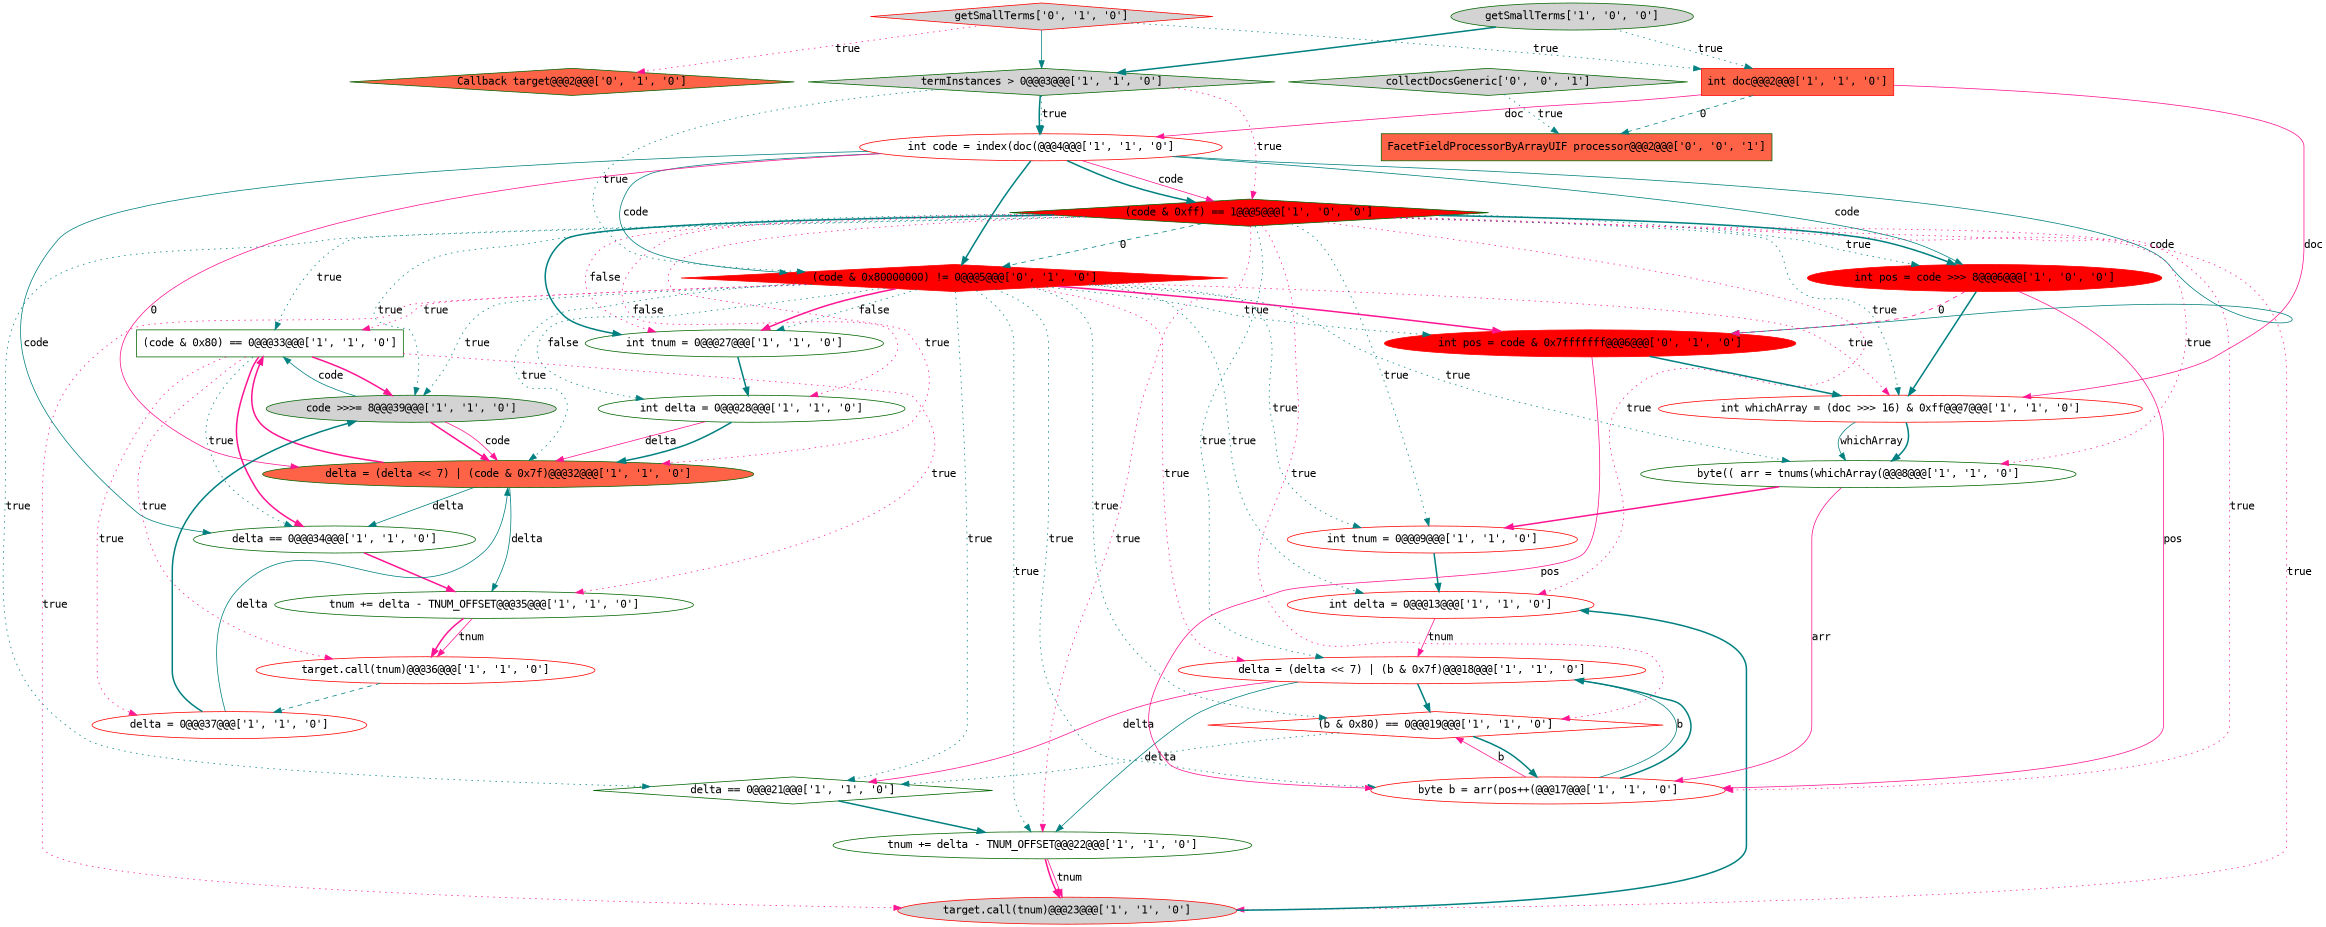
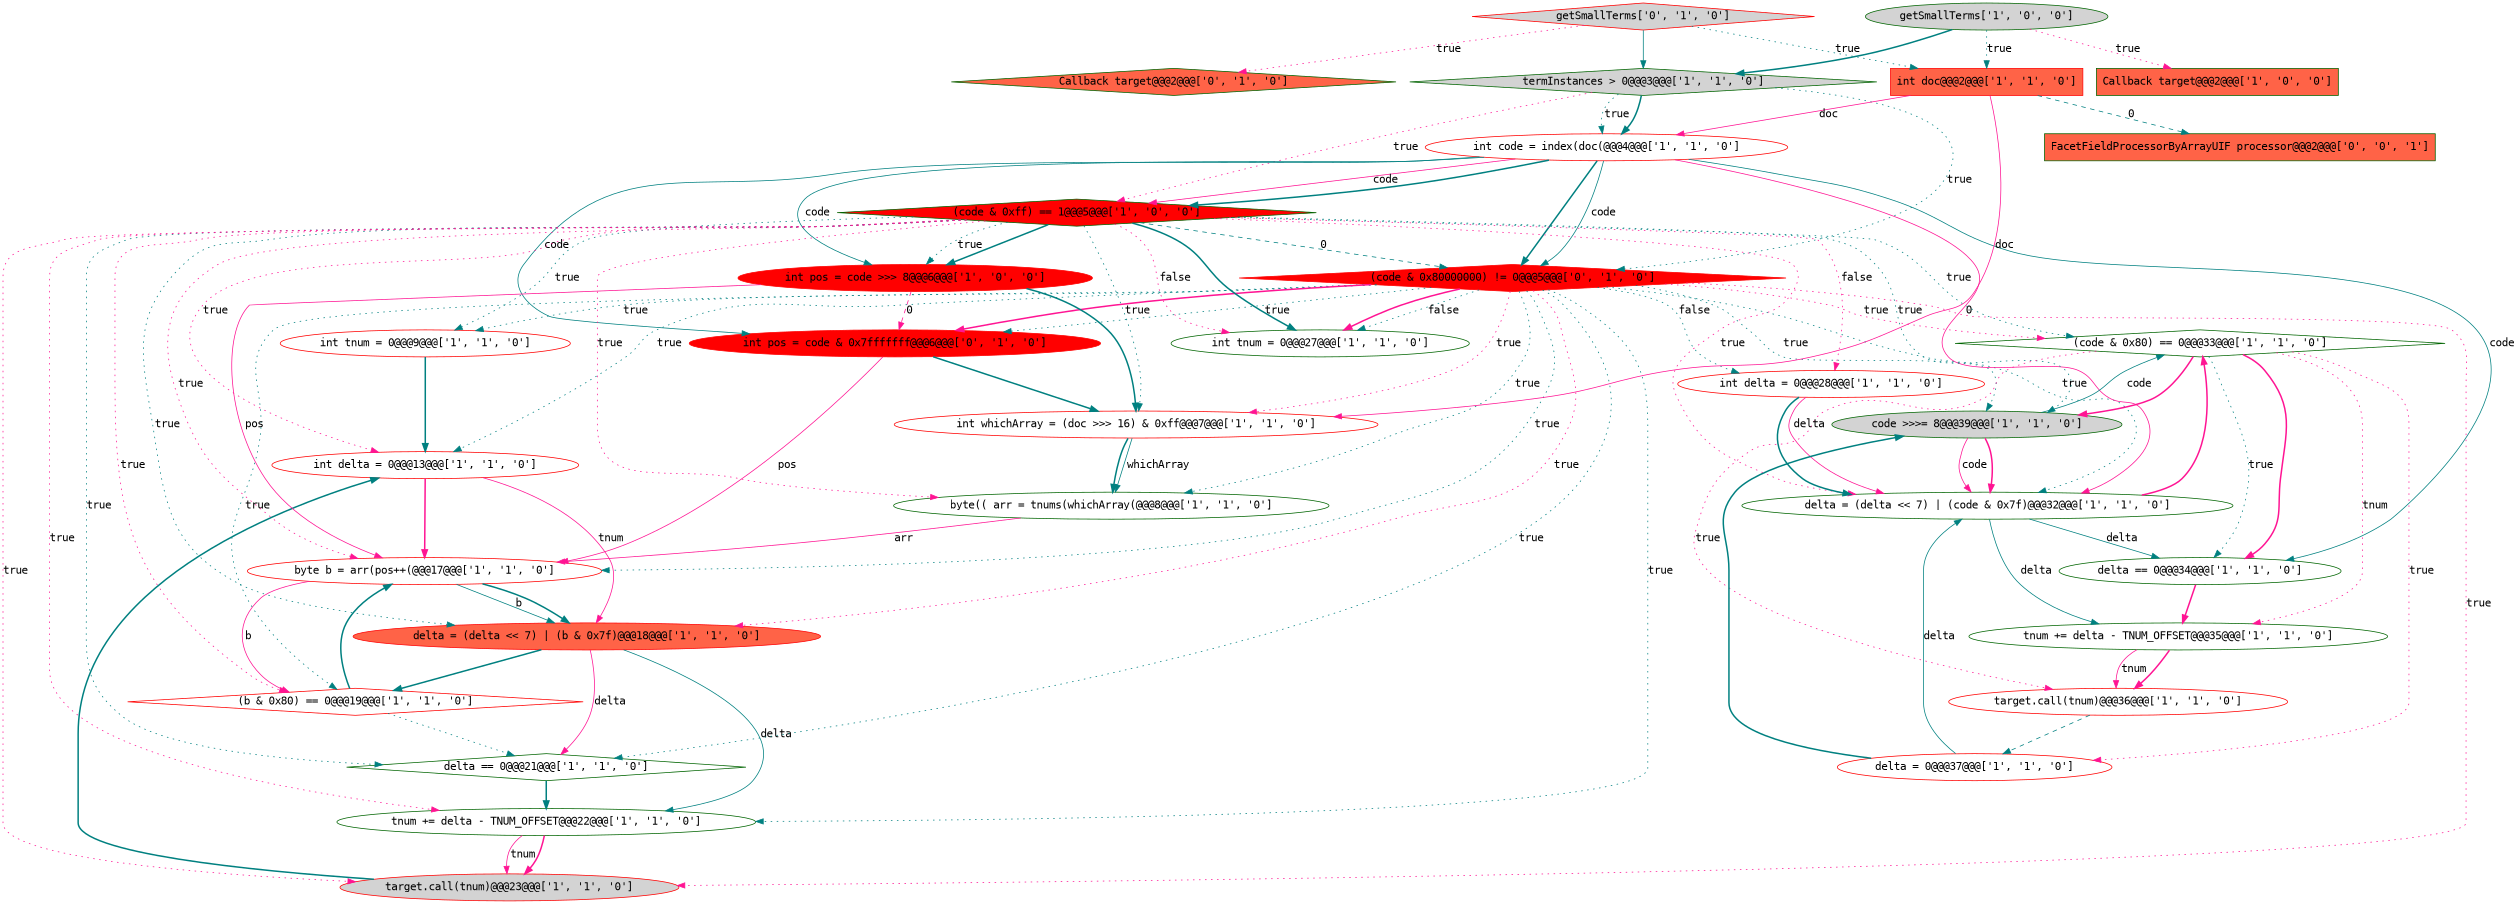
  digraph {
    fontname="DejaVu Sans Mono"
    node [color=darkgreen fillcolor=white fontname="DejaVu Sans Mono" shape=ellipse style=filled]
    edge [color=teal fontname="DejaVu Sans Mono" style=dotted]
    n1 [color=red label="int tnum = 0@@@9@@@['1', '1', '0']"]
    n2 [color=red label="int delta = 0@@@13@@@['1', '1', '0']"]
    n3 [color=red label="byte b = arr(pos++(@@@17@@@['1', '1', '0']"]
-   n4 [color=red label="delta = (delta << 7) | (b & 0x7f)@@@18@@@['1', '1', '0']"]
+   n4 [color=red fillcolor=tomato label="delta = (delta << 7) | (b & 0x7f)@@@18@@@['1', '1', '0']"]
    n5 [fillcolor=lightgray label="termInstances > 0@@@3@@@['1', '1', '0']" shape=diamond]
    n6 [color=red fillcolor=red label="(code & 0x80000000) != 0@@@5@@@['0', '1', '0']" shape=diamond]
    n7 [color=red label="int code = index(doc(@@@4@@@['1', '1', '0']"]
    n8 [fillcolor=red label="(code & 0xff) == 1@@@5@@@['1', '0', '0']" shape=diamond]
    n9 [label="delta == 0@@@21@@@['1', '1', '0']" shape=diamond]
    n10 [label="tnum += delta - TNUM_OFFSET@@@22@@@['1', '1', '0']"]
    n11 [color=red fillcolor=lightgray label="target.call(tnum)@@@23@@@['1', '1', '0']"]
    n12 [color=red label="(b & 0x80) == 0@@@19@@@['1', '1', '0']" shape=diamond]
-   n13 [label="(code & 0x80) == 0@@@33@@@['1', '1', '0']" shape=box]
+   n13 [label="(code & 0x80) == 0@@@33@@@['1', '1', '0']" shape=diamond]
    n14 [fillcolor=lightgray label="code >>>= 8@@@39@@@['1', '1', '0']"]
    n15 [color=red label="int whichArray = (doc >>> 16) & 0xff@@@7@@@['1', '1', '0']"]
-   n16 [label="int delta = 0@@@28@@@['1', '1', '0']"]
+   n16 [color=red label="int delta = 0@@@28@@@['1', '1', '0']"]
    n17 [color=red fillcolor=red label="int pos = code & 0x7fffffff@@@6@@@['0', '1', '0']"]
-   n18 [fillcolor=tomato label="delta = (delta << 7) | (code & 0x7f)@@@32@@@['1', '1', '0']"]
+   n18 [label="delta = (delta << 7) | (code & 0x7f)@@@32@@@['1', '1', '0']"]
    n19 [label="int tnum = 0@@@27@@@['1', '1', '0']"]
    n20 [label="byte(( arr = tnums(whichArray(@@@8@@@['1', '1', '0']"]
    n21 [label="delta == 0@@@34@@@['1', '1', '0']"]
    n22 [color=red fillcolor=red label="int pos = code >>> 8@@@6@@@['1', '0', '0']"]
+   n23 [fillcolor=tomato label="Callback target@@@2@@@['1', '0', '0']" shape=box]
    n24 [label="tnum += delta - TNUM_OFFSET@@@35@@@['1', '1', '0']"]
    n25 [color=red label="target.call(tnum)@@@36@@@['1', '1', '0']"]
    n26 [fillcolor=tomato label="FacetFieldProcessorByArrayUIF processor@@@2@@@['0', '0', '1']" shape=box]
    n27 [color=red label="delta = 0@@@37@@@['1', '1', '0']"]
-   n28 [fillcolor=lightgray label="collectDocsGeneric['0', '0', '1']" shape=diamond]
    n29 [color=red fillcolor=tomato label="int doc@@@2@@@['1', '1', '0']" shape=box]
    n30 [color=red fillcolor=lightgray label="getSmallTerms['0', '1', '0']" shape=diamond]
    n31 [fillcolor=tomato label="Callback target@@@2@@@['0', '1', '0']" shape=diamond]
    n32 [fillcolor=lightgray label="getSmallTerms['1', '0', '0']"]
    n1 -> n2 [style=bold]
+   n2 -> n3 [color=deeppink style=bold]
    n2 -> n4 [color=deeppink label=tnum style=solid]
    n3 -> n4 [label=b style=solid]
    n3 -> n4 [style=bold]
    n3 -> n12 [color=deeppink label=b style=solid]
    n4 -> n9 [color=deeppink label=delta style=solid]
    n4 -> n10 [label=delta style=solid]
    n4 -> n12 [style=bold]
    n5 -> n6 [label=true]
    n5 -> n7 [style=bold]
    n5 -> n7 [label=true]
    n5 -> n8 [color=deeppink label=true]
    n6 -> n1 [label=true]
    n6 -> n2 [label=true]
    n6 -> n3 [label=true]
    n6 -> n4 [color=deeppink label=true]
    n6 -> n9 [label=true]
    n6 -> n10 [label=true]
    n6 -> n11 [color=deeppink label=true]
    n6 -> n12 [label=true]
    n6 -> n13 [color=deeppink label=true]
    n6 -> n14 [label=true]
    n6 -> n15 [color=deeppink label=true]
    n6 -> n16 [label=false]
    n6 -> n17 [color=deeppink style=bold]
    n6 -> n17 [label=true]
    n6 -> n18 [label=true]
    n6 -> n19 [label=false]
    n6 -> n19 [color=deeppink style=bold]
    n6 -> n20 [label=true]
    n7 -> n6 [label=code style=solid]
    n7 -> n6 [style=bold]
    n7 -> n8 [color=deeppink label=code style=solid]
    n7 -> n8 [style=bold]
    n7 -> n17 [label=code style=solid]
    n7 -> n18 [color=deeppink label=0 style=solid]
    n7 -> n21 [label=code style=solid]
    n7 -> n22 [label=code style=solid]
    n8 -> n1 [label=true]
    n8 -> n2 [color=deeppink label=true]
    n8 -> n3 [color=deeppink label=true]
    n8 -> n4 [label=true]
    n8 -> n6 [label=0 style=dashed]
    n8 -> n9 [label=true]
    n8 -> n10 [color=deeppink label=true]
    n8 -> n11 [color=deeppink label=true]
    n8 -> n12 [color=deeppink label=true]
    n8 -> n13 [label=true]
    n8 -> n14 [label=true]
    n8 -> n15 [label=true]
    n8 -> n16 [color=deeppink label=false]
    n8 -> n18 [color=deeppink label=true]
    n8 -> n19 [style=bold]
    n8 -> n19 [color=deeppink label=false]
    n8 -> n20 [color=deeppink label=true]
    n8 -> n22 [style=bold]
    n8 -> n22 [label=true]
    n9 -> n10 [style=bold]
    n10 -> n11 [color=deeppink label=tnum style=solid]
    n10 -> n11 [color=deeppink style=bold]
    n11 -> n2 [style=bold]
    n12 -> n3 [style=bold]
    n12 -> n9
    n13 -> n14 [color=deeppink style=bold]
    n13 -> n21 [color=deeppink style=bold]
    n13 -> n21 [label=true]
-   n13 -> n24 [color=deeppink label=true]
+   n13 -> n24 [color=deeppink label=tnum]
    n13 -> n25 [color=deeppink label=true]
    n13 -> n27 [color=deeppink label=true]
    n14 -> n13 [label=code style=solid]
    n14 -> n18 [color=deeppink style=bold]
    n14 -> n18 [color=deeppink label=code style=solid]
    n15 -> n20 [style=bold]
    n15 -> n20 [label=whichArray style=solid]
    n16 -> n18 [color=deeppink label=delta style=solid]
    n16 -> n18 [style=bold]
    n17 -> n3 [color=deeppink label=pos style=solid]
    n17 -> n15 [style=bold]
    n18 -> n13 [color=deeppink style=bold]
    n18 -> n21 [label=delta style=solid]
    n18 -> n24 [label=delta style=solid]
-   n19 -> n16 [style=bold]
-   n20 -> n1 [color=deeppink style=bold]
    n20 -> n3 [color=deeppink label=arr style=solid]
    n21 -> n24 [color=deeppink style=bold]
    n22 -> n3 [color=deeppink label=pos style=solid]
    n22 -> n15 [style=bold]
    n22 -> n17 [color=deeppink label=0 style=dashed]
    n24 -> n25 [color=deeppink style=bold]
    n24 -> n25 [color=deeppink label=tnum style=solid]
    n25 -> n27 [style=dashed]
    n27 -> n14 [style=bold]
    n27 -> n18 [label=delta style=solid]
-   n28 -> n26 [label=true]
    n29 -> n7 [color=deeppink label=doc style=solid]
    n29 -> n15 [color=deeppink label=doc style=solid]
    n29 -> n26 [label=0 style=dashed]
    n30 -> n5 [style=solid]
    n30 -> n29 [label=true]
    n30 -> n31 [color=deeppink label=true]
    n32 -> n5 [style=bold]
+   n32 -> n23 [color=deeppink label=true]
    n32 -> n29 [label=true]
  }
